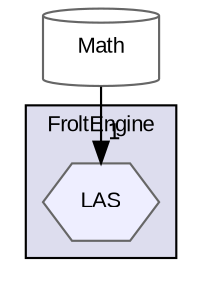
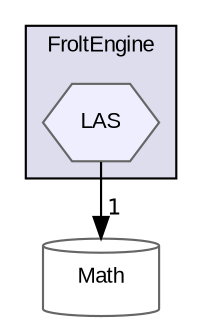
  digraph {
    compound=true
    fontname="Liberation Sans"
    node [fontname="Liberation Sans" fontsize=10 color=gray40]
    n1 [fillcolor="#eeeeff" label=LAS pencolor=black shape=hexagon style=filled]
    n2 [label=Math shape=cylinder]
    subgraph cluster_1 {
      bgcolor="#ddddee"
      fontsize=10
      label=FroltEngine
      pencolor=black
      n1
    }
-   n2 -> n1 [headlabel=1 labeldistance=1.5 labelfontname=Helvetica labelfontsize=10 style=solid fontname="Liberation Sans"]
+   n1 -> n2 [headlabel=1 labeldistance=1.5 labelfontname=Helvetica labelfontsize=10 style=solid fontname="Liberation Sans"]
  }
